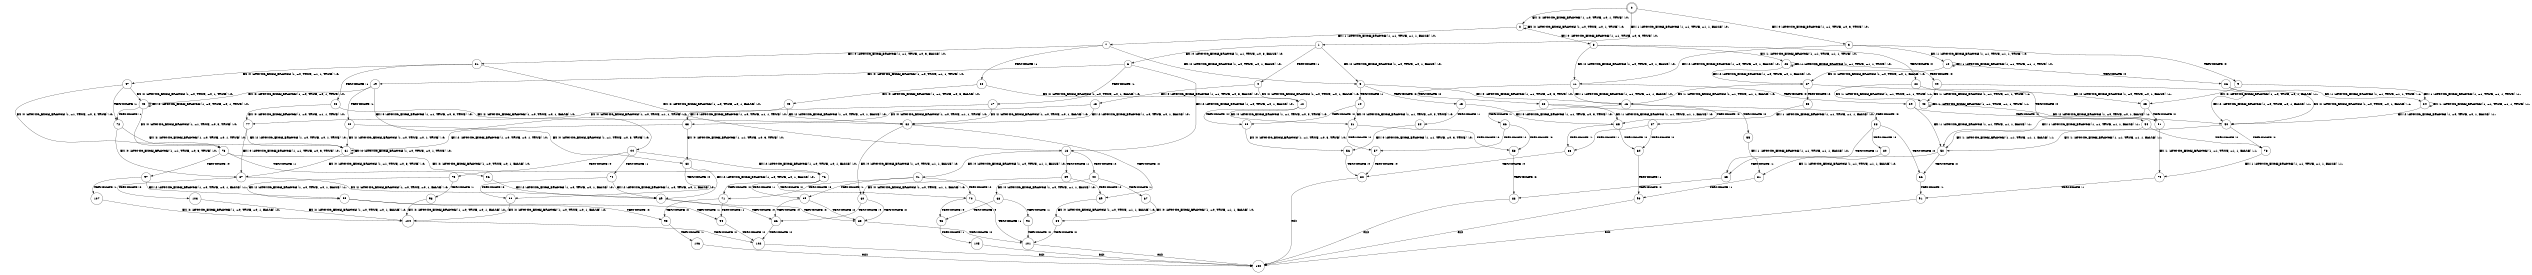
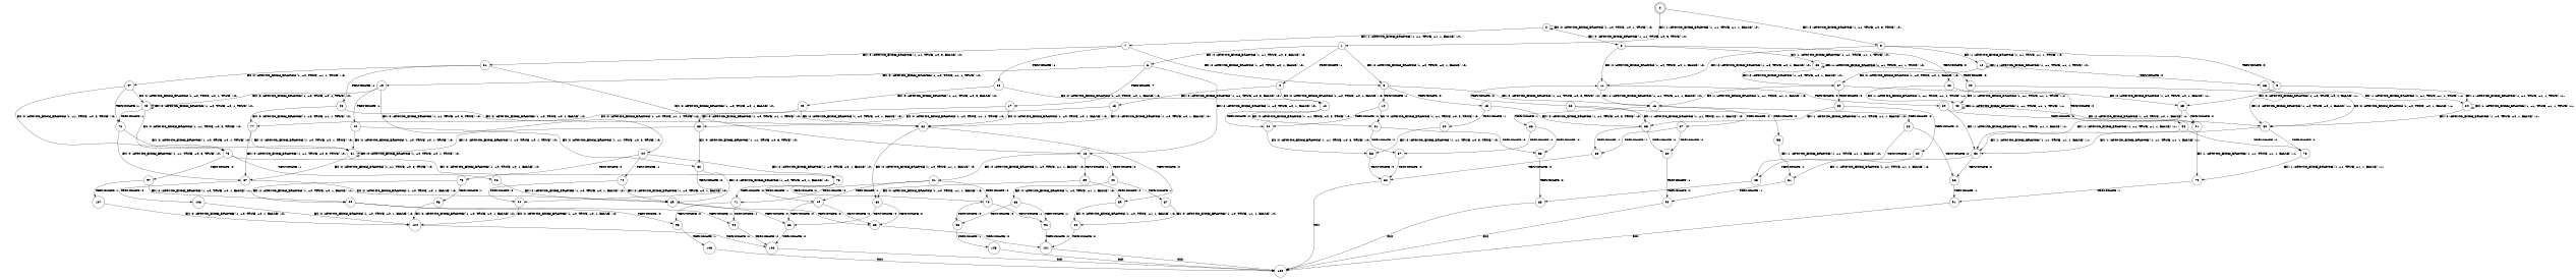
  digraph {
    node [shape=circle]
    0 [peripheries=2]
    1
    2
    3
    4
    5
    6
    7
    8
    9
    10
    11
    12
    13
    14
    15
    16
    17
    18
    19
    20
    21
    22
    23
    24
    25
    26
    27
    28
    29
    30
    31
    32
    33
    34
    35
    36
    37
    38
    39
    40
    41
    42
    43
    44
    45
    46
    47
    48
    49
    50
    51
    52
    53
    54
    55
    56
    57
    58
    59
    60
    61
    62
    63
    64
    65
    66
    67
    68
    69
    70
    71
    72
    73
    74
    75
    76
    77
    78
    79
    80
    81
    82
    83
    84
    85
    86
    87
    88
    89
    90
    91
    92
    93
    94
    95
    96
    97
    98
    99
    100
    101
    102
    103
    104
    105
    106
    107
    0 -> 1 [label="EX !1 !ATOMIC_EXCH_BRANCH (1, +1, TRUE, +1, 1, FALSE) !:0:"]
-   0 -> 2 [label="EX !2 !ATOMIC_EXCH_BRANCH (1, +0, TRUE, +0, 1, TRUE) !:0:"]
    0 -> 3 [label="EX !0 !ATOMIC_EXCH_BRANCH (1, +1, TRUE, +0, 3, TRUE) !:0:"]
    1 -> 4 [label="TERMINATE !1"]
    1 -> 5 [label="EX !2 !ATOMIC_EXCH_BRANCH (1, +0, TRUE, +0, 1, FALSE) !:0:"]
    1 -> 6 [label="EX !0 !ATOMIC_EXCH_BRANCH (1, +1, TRUE, +0, 3, FALSE) !:0:"]
    2 -> 2 [label="EX !2 !ATOMIC_EXCH_BRANCH (1, +0, TRUE, +0, 1, TRUE) !:0:"]
    2 -> 7 [label="EX !1 !ATOMIC_EXCH_BRANCH (1, +1, TRUE, +1, 1, FALSE) !:0:"]
    2 -> 8 [label="EX !0 !ATOMIC_EXCH_BRANCH (1, +1, TRUE, +0, 3, TRUE) !:0:"]
    3 -> 9 [label="TERMINATE !0"]
    3 -> 10 [label="EX !1 !ATOMIC_EXCH_BRANCH (1, +1, TRUE, +1, 1, TRUE) !:0:"]
    3 -> 11 [label="EX !2 !ATOMIC_EXCH_BRANCH (1, +0, TRUE, +0, 1, FALSE) !:0:"]
    4 -> 12 [label="EX !2 !ATOMIC_EXCH_BRANCH (1, +0, TRUE, +0, 1, FALSE) !:0:"]
    4 -> 13 [label="EX !0 !ATOMIC_EXCH_BRANCH (1, +1, TRUE, +0, 3, FALSE) !:0:"]
    5 -> 14 [label="TERMINATE !1"]
    5 -> 15 [label="TERMINATE !2"]
    5 -> 16 [label="EX !0 !ATOMIC_EXCH_BRANCH (1, +1, TRUE, +0, 3, TRUE) !:0:"]
-   6 -> 17 [label="TERMINATE !1"]
+   6 -> 17 [label="TERMINATE !7"]
    6 -> 18 [label="EX !2 !ATOMIC_EXCH_BRANCH (1, +0, TRUE, +0, 1, FALSE) !:0:"]
    6 -> 19 [label="EX !0 !ATOMIC_EXCH_BRANCH (1, +0, TRUE, +1, 1, TRUE) !:0:"]
    7 -> 5 [label="EX !2 !ATOMIC_EXCH_BRANCH (1, +0, TRUE, +0, 1, FALSE) !:0:"]
    7 -> 20 [label="TERMINATE !1"]
    7 -> 21 [label="EX !0 !ATOMIC_EXCH_BRANCH (1, +1, TRUE, +0, 3, FALSE) !:0:"]
    8 -> 11 [label="EX !2 !ATOMIC_EXCH_BRANCH (1, +0, TRUE, +0, 1, FALSE) !:0:"]
    8 -> 22 [label="TERMINATE !0"]
    8 -> 23 [label="EX !1 !ATOMIC_EXCH_BRANCH (1, +1, TRUE, +1, 1, TRUE) !:0:"]
    9 -> 24 [label="EX !1 !ATOMIC_EXCH_BRANCH (1, +1, TRUE, +1, 1, TRUE) !:1:"]
    9 -> 25 [label="EX !2 !ATOMIC_EXCH_BRANCH (1, +0, TRUE, +0, 1, FALSE) !:1:"]
    10 -> 10 [label="EX !1 !ATOMIC_EXCH_BRANCH (1, +1, TRUE, +1, 1, TRUE) !:0:"]
    10 -> 26 [label="TERMINATE !0"]
    10 -> 27 [label="EX !2 !ATOMIC_EXCH_BRANCH (1, +0, TRUE, +0, 1, FALSE) !:0:"]
    11 -> 16 [label="EX !1 !ATOMIC_EXCH_BRANCH (1, +1, TRUE, +1, 1, FALSE) !:0:"]
-   11 -> 28 [label="TERMINATE !2"]
+   28 -> 11 [label="TERMINATE !2"]
    11 -> 29 [label="TERMINATE !0"]
    12 -> 30 [label="TERMINATE !2"]
    12 -> 31 [label="EX !0 !ATOMIC_EXCH_BRANCH (1, +1, TRUE, +0, 3, TRUE) !:0:"]
    13 -> 32 [label="EX !2 !ATOMIC_EXCH_BRANCH (1, +0, TRUE, +0, 1, FALSE) !:0:"]
    13 -> 33 [label="EX !0 !ATOMIC_EXCH_BRANCH (1, +0, TRUE, +1, 1, TRUE) !:0:"]
    14 -> 30 [label="TERMINATE !2"]
    14 -> 31 [label="EX !0 !ATOMIC_EXCH_BRANCH (1, +1, TRUE, +0, 3, TRUE) !:0:"]
    15 -> 34 [label="TERMINATE !1"]
    15 -> 35 [label="EX !0 !ATOMIC_EXCH_BRANCH (1, +1, TRUE, +0, 3, TRUE) !:0:"]
    16 -> 36 [label="TERMINATE !1"]
    16 -> 37 [label="TERMINATE !2"]
    16 -> 38 [label="TERMINATE !0"]
    17 -> 32 [label="EX !2 !ATOMIC_EXCH_BRANCH (1, +0, TRUE, +0, 1, FALSE) !:0:"]
    17 -> 33 [label="EX !0 !ATOMIC_EXCH_BRANCH (1, +0, TRUE, +1, 1, TRUE) !:0:"]
    18 -> 39 [label="TERMINATE !1"]
    18 -> 40 [label="TERMINATE !2"]
    18 -> 41 [label="EX !0 !ATOMIC_EXCH_BRANCH (1, +0, TRUE, +1, 1, FALSE) !:0:"]
    19 -> 42 [label="TERMINATE !1"]
    19 -> 43 [label="EX !2 !ATOMIC_EXCH_BRANCH (1, +0, TRUE, +0, 1, TRUE) !:0:"]
    19 -> 44 [label="EX !0 !ATOMIC_EXCH_BRANCH (1, +1, TRUE, +0, 3, TRUE) !:0:"]
    20 -> 12 [label="EX !2 !ATOMIC_EXCH_BRANCH (1, +0, TRUE, +0, 1, FALSE) !:0:"]
    20 -> 45 [label="EX !0 !ATOMIC_EXCH_BRANCH (1, +1, TRUE, +0, 3, FALSE) !:0:"]
    21 -> 18 [label="EX !2 !ATOMIC_EXCH_BRANCH (1, +0, TRUE, +0, 1, FALSE) !:0:"]
    21 -> 46 [label="TERMINATE !1"]
    21 -> 47 [label="EX !0 !ATOMIC_EXCH_BRANCH (1, +0, TRUE, +1, 1, TRUE) !:0:"]
    22 -> 25 [label="EX !2 !ATOMIC_EXCH_BRANCH (1, +0, TRUE, +0, 1, FALSE) !:1:"]
    22 -> 48 [label="EX !1 !ATOMIC_EXCH_BRANCH (1, +1, TRUE, +1, 1, TRUE) !:1:"]
    23 -> 23 [label="EX !1 !ATOMIC_EXCH_BRANCH (1, +1, TRUE, +1, 1, TRUE) !:0:"]
    23 -> 27 [label="EX !2 !ATOMIC_EXCH_BRANCH (1, +0, TRUE, +0, 1, FALSE) !:0:"]
    23 -> 49 [label="TERMINATE !0"]
    24 -> 24 [label="EX !1 !ATOMIC_EXCH_BRANCH (1, +1, TRUE, +1, 1, TRUE) !:1:"]
    24 -> 50 [label="EX !2 !ATOMIC_EXCH_BRANCH (1, +0, TRUE, +0, 1, FALSE) !:1:"]
    25 -> 51 [label="TERMINATE !2"]
    25 -> 52 [label="EX !1 !ATOMIC_EXCH_BRANCH (1, +1, TRUE, +1, 1, FALSE) !:1:"]
    26 -> 24 [label="EX !1 !ATOMIC_EXCH_BRANCH (1, +1, TRUE, +1, 1, TRUE) !:1:"]
    26 -> 50 [label="EX !2 !ATOMIC_EXCH_BRANCH (1, +0, TRUE, +0, 1, FALSE) !:1:"]
    27 -> 16 [label="EX !1 !ATOMIC_EXCH_BRANCH (1, +1, TRUE, +1, 1, FALSE) !:0:"]
    27 -> 53 [label="TERMINATE !2"]
    27 -> 54 [label="TERMINATE !0"]
    28 -> 35 [label="EX !1 !ATOMIC_EXCH_BRANCH (1, +1, TRUE, +1, 1, FALSE) !:0:"]
    28 -> 55 [label="TERMINATE !0"]
    29 -> 51 [label="TERMINATE !2"]
    29 -> 52 [label="EX !1 !ATOMIC_EXCH_BRANCH (1, +1, TRUE, +1, 1, FALSE) !:1:"]
    30 -> 56 [label="EX !0 !ATOMIC_EXCH_BRANCH (1, +1, TRUE, +0, 3, TRUE) !:0:"]
    31 -> 57 [label="TERMINATE !2"]
    31 -> 58 [label="TERMINATE !0"]
    32 -> 59 [label="TERMINATE !2"]
    32 -> 60 [label="EX !0 !ATOMIC_EXCH_BRANCH (1, +0, TRUE, +1, 1, FALSE) !:0:"]
    33 -> 61 [label="EX !2 !ATOMIC_EXCH_BRANCH (1, +0, TRUE, +0, 1, TRUE) !:0:"]
    33 -> 62 [label="EX !0 !ATOMIC_EXCH_BRANCH (1, +1, TRUE, +0, 3, TRUE) !:0:"]
    34 -> 56 [label="EX !0 !ATOMIC_EXCH_BRANCH (1, +1, TRUE, +0, 3, TRUE) !:0:"]
    35 -> 63 [label="TERMINATE !1"]
    35 -> 64 [label="TERMINATE !0"]
    36 -> 57 [label="TERMINATE !2"]
    36 -> 58 [label="TERMINATE !0"]
    37 -> 63 [label="TERMINATE !1"]
    37 -> 64 [label="TERMINATE !0"]
    38 -> 65 [label="TERMINATE !1"]
    38 -> 66 [label="TERMINATE !2"]
    39 -> 59 [label="TERMINATE !2"]
    39 -> 60 [label="EX !0 !ATOMIC_EXCH_BRANCH (1, +0, TRUE, +1, 1, FALSE) !:0:"]
    40 -> 67 [label="TERMINATE !1"]
    40 -> 68 [label="EX !0 !ATOMIC_EXCH_BRANCH (1, +0, TRUE, +1, 1, FALSE) !:0:"]
    41 -> 69 [label="TERMINATE !1"]
    41 -> 70 [label="TERMINATE !2"]
    41 -> 71 [label="TERMINATE !0"]
    42 -> 61 [label="EX !2 !ATOMIC_EXCH_BRANCH (1, +0, TRUE, +0, 1, TRUE) !:0:"]
    42 -> 62 [label="EX !0 !ATOMIC_EXCH_BRANCH (1, +1, TRUE, +0, 3, TRUE) !:0:"]
    43 -> 43 [label="EX !2 !ATOMIC_EXCH_BRANCH (1, +0, TRUE, +0, 1, TRUE) !:0:"]
    43 -> 72 [label="TERMINATE !1"]
    43 -> 73 [label="EX !0 !ATOMIC_EXCH_BRANCH (1, +1, TRUE, +0, 3, TRUE) !:0:"]
    44 -> 74 [label="TERMINATE !1"]
    44 -> 75 [label="TERMINATE !0"]
    44 -> 76 [label="EX !2 !ATOMIC_EXCH_BRANCH (1, +0, TRUE, +0, 1, FALSE) !:0:"]
    45 -> 32 [label="EX !2 !ATOMIC_EXCH_BRANCH (1, +0, TRUE, +0, 1, FALSE) !:0:"]
    45 -> 77 [label="EX !0 !ATOMIC_EXCH_BRANCH (1, +0, TRUE, +1, 1, TRUE) !:0:"]
    46 -> 32 [label="EX !2 !ATOMIC_EXCH_BRANCH (1, +0, TRUE, +0, 1, FALSE) !:0:"]
    46 -> 77 [label="EX !0 !ATOMIC_EXCH_BRANCH (1, +0, TRUE, +1, 1, TRUE) !:0:"]
    47 -> 43 [label="EX !2 !ATOMIC_EXCH_BRANCH (1, +0, TRUE, +0, 1, TRUE) !:0:"]
    47 -> 72 [label="TERMINATE !1"]
    47 -> 73 [label="EX !0 !ATOMIC_EXCH_BRANCH (1, +1, TRUE, +0, 3, TRUE) !:0:"]
    48 -> 48 [label="EX !1 !ATOMIC_EXCH_BRANCH (1, +1, TRUE, +1, 1, TRUE) !:1:"]
    48 -> 50 [label="EX !2 !ATOMIC_EXCH_BRANCH (1, +0, TRUE, +0, 1, FALSE) !:1:"]
    49 -> 48 [label="EX !1 !ATOMIC_EXCH_BRANCH (1, +1, TRUE, +1, 1, TRUE) !:1:"]
    49 -> 50 [label="EX !2 !ATOMIC_EXCH_BRANCH (1, +0, TRUE, +0, 1, FALSE) !:1:"]
    50 -> 52 [label="EX !1 !ATOMIC_EXCH_BRANCH (1, +1, TRUE, +1, 1, FALSE) !:1:"]
    50 -> 78 [label="TERMINATE !2"]
    51 -> 79 [label="EX !1 !ATOMIC_EXCH_BRANCH (1, +1, TRUE, +1, 1, FALSE) !:1:"]
    52 -> 65 [label="TERMINATE !1"]
    52 -> 66 [label="TERMINATE !2"]
    53 -> 35 [label="EX !1 !ATOMIC_EXCH_BRANCH (1, +1, TRUE, +1, 1, FALSE) !:0:"]
-   38 -> 80 [label="TERMINATE !0"]
+   53 -> 80 [label="TERMINATE !0"]
    54 -> 52 [label="EX !1 !ATOMIC_EXCH_BRANCH (1, +1, TRUE, +1, 1, FALSE) !:1:"]
    54 -> 78 [label="TERMINATE !2"]
    55 -> 81 [label="EX !1 !ATOMIC_EXCH_BRANCH (1, +1, TRUE, +1, 1, FALSE) !:2:"]
    56 -> 82 [label="TERMINATE !0"]
    57 -> 82 [label="TERMINATE !0"]
    58 -> 83 [label="TERMINATE !2"]
    59 -> 84 [label="EX !0 !ATOMIC_EXCH_BRANCH (1, +0, TRUE, +1, 1, FALSE) !:0:"]
    60 -> 85 [label="TERMINATE !2"]
    60 -> 86 [label="TERMINATE !0"]
    61 -> 61 [label="EX !2 !ATOMIC_EXCH_BRANCH (1, +0, TRUE, +0, 1, TRUE) !:0:"]
    61 -> 87 [label="EX !0 !ATOMIC_EXCH_BRANCH (1, +1, TRUE, +0, 3, TRUE) !:0:"]
    62 -> 88 [label="TERMINATE !0"]
    62 -> 89 [label="EX !2 !ATOMIC_EXCH_BRANCH (1, +0, TRUE, +0, 1, FALSE) !:0:"]
    63 -> 82 [label="TERMINATE !0"]
    64 -> 90 [label="TERMINATE !1"]
    65 -> 83 [label="TERMINATE !2"]
    66 -> 91 [label="TERMINATE !1"]
    67 -> 84 [label="EX !0 !ATOMIC_EXCH_BRANCH (1, +0, TRUE, +1, 1, FALSE) !:0:"]
    68 -> 92 [label="TERMINATE !1"]
    68 -> 93 [label="TERMINATE !0"]
    69 -> 85 [label="TERMINATE !2"]
    69 -> 86 [label="TERMINATE !0"]
-   70 -> 101 [label="TERMINATE !1"]
+   70 -> 92 [label="TERMINATE !1"]
    70 -> 93 [label="TERMINATE !0"]
    71 -> 94 [label="TERMINATE !1"]
    71 -> 95 [label="TERMINATE !2"]
    72 -> 61 [label="EX !2 !ATOMIC_EXCH_BRANCH (1, +0, TRUE, +0, 1, TRUE) !:0:"]
    72 -> 87 [label="EX !0 !ATOMIC_EXCH_BRANCH (1, +1, TRUE, +0, 3, TRUE) !:0:"]
    73 -> 76 [label="EX !2 !ATOMIC_EXCH_BRANCH (1, +0, TRUE, +0, 1, FALSE) !:0:"]
    73 -> 96 [label="TERMINATE !1"]
    73 -> 97 [label="TERMINATE !0"]
    74 -> 88 [label="TERMINATE !0"]
    74 -> 89 [label="EX !2 !ATOMIC_EXCH_BRANCH (1, +0, TRUE, +0, 1, FALSE) !:0:"]
    75 -> 98 [label="TERMINATE !1"]
    75 -> 99 [label="EX !2 !ATOMIC_EXCH_BRANCH (1, +0, TRUE, +0, 1, FALSE) !:1:"]
    76 -> 69 [label="TERMINATE !1"]
    76 -> 70 [label="TERMINATE !2"]
    76 -> 71 [label="TERMINATE !0"]
    77 -> 61 [label="EX !2 !ATOMIC_EXCH_BRANCH (1, +0, TRUE, +0, 1, TRUE) !:0:"]
    77 -> 87 [label="EX !0 !ATOMIC_EXCH_BRANCH (1, +1, TRUE, +0, 3, TRUE) !:0:"]
    78 -> 79 [label="EX !1 !ATOMIC_EXCH_BRANCH (1, +1, TRUE, +1, 1, FALSE) !:1:"]
    79 -> 91 [label="TERMINATE !1"]
    80 -> 81 [label="EX !1 !ATOMIC_EXCH_BRANCH (1, +1, TRUE, +1, 1, FALSE) !:2:"]
    81 -> 90 [label="TERMINATE !1"]
    82 -> 100 [label=exit]
    83 -> 100 [label=exit]
    84 -> 101 [label="TERMINATE !0"]
    85 -> 101 [label="TERMINATE !0"]
    86 -> 102 [label="TERMINATE !2"]
    87 -> 89 [label="EX !2 !ATOMIC_EXCH_BRANCH (1, +0, TRUE, +0, 1, FALSE) !:0:"]
    87 -> 103 [label="TERMINATE !0"]
    88 -> 104 [label="EX !2 !ATOMIC_EXCH_BRANCH (1, +0, TRUE, +0, 1, FALSE) !:2:"]
    89 -> 85 [label="TERMINATE !2"]
    89 -> 86 [label="TERMINATE !0"]
    90 -> 100 [label=exit]
    91 -> 100 [label=exit]
    92 -> 101 [label="TERMINATE !0"]
    93 -> 105 [label="TERMINATE !1"]
    94 -> 102 [label="TERMINATE !2"]
    95 -> 106 [label="TERMINATE !1"]
    96 -> 89 [label="EX !2 !ATOMIC_EXCH_BRANCH (1, +0, TRUE, +0, 1, FALSE) !:0:"]
    97 -> 99 [label="EX !2 !ATOMIC_EXCH_BRANCH (1, +0, TRUE, +0, 1, FALSE) !:1:"]
    97 -> 107 [label="TERMINATE !1"]
    98 -> 104 [label="EX !2 !ATOMIC_EXCH_BRANCH (1, +0, TRUE, +0, 1, FALSE) !:2:"]
    99 -> 94 [label="TERMINATE !1"]
    99 -> 95 [label="TERMINATE !2"]
    101 -> 100 [label=exit]
    102 -> 100 [label=exit]
    103 -> 104 [label="EX !2 !ATOMIC_EXCH_BRANCH (1, +0, TRUE, +0, 1, FALSE) !:2:"]
    104 -> 102 [label="TERMINATE !2"]
    105 -> 100 [label=exit]
    106 -> 100 [label=exit]
    107 -> 104 [label="EX !2 !ATOMIC_EXCH_BRANCH (1, +0, TRUE, +0, 1, FALSE) !:2:"]
  }
